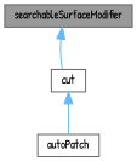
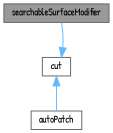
  digraph {
    fontname="Patrick Hand"
    node [color=gray40 fillcolor=white fontname="Patrick Hand" fontsize=10 shape=box style=filled]
    edge [color=steelblue1 dir=back fontname="Patrick Hand" fontsize=10 labelfontname=Helvetica labelfontsize=10 style=solid]
    n1 [fillcolor=grey60 fontcolor=black height=0.2 label=searchableSurfaceModifier width=0.4]
    n2 [height=0.2 label=cut width=0.4]
    n3 [height=0.2 label=autoPatch width=0.4]
-   n1 -> n2
+   n2 -> n1
    n2 -> n3
  }
